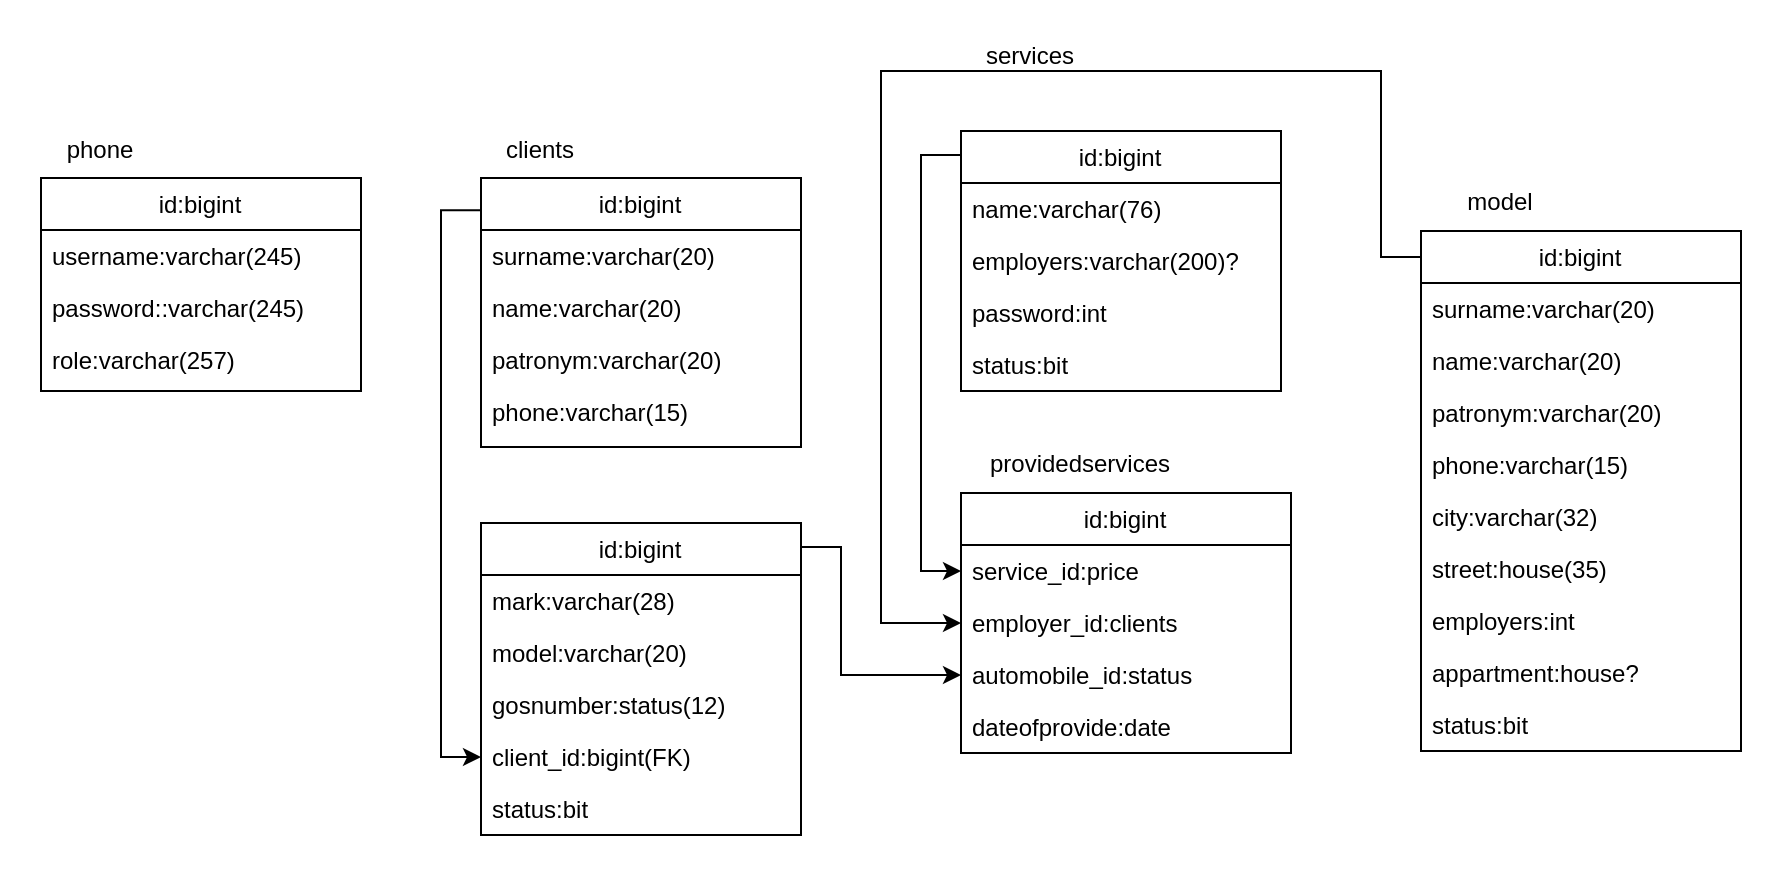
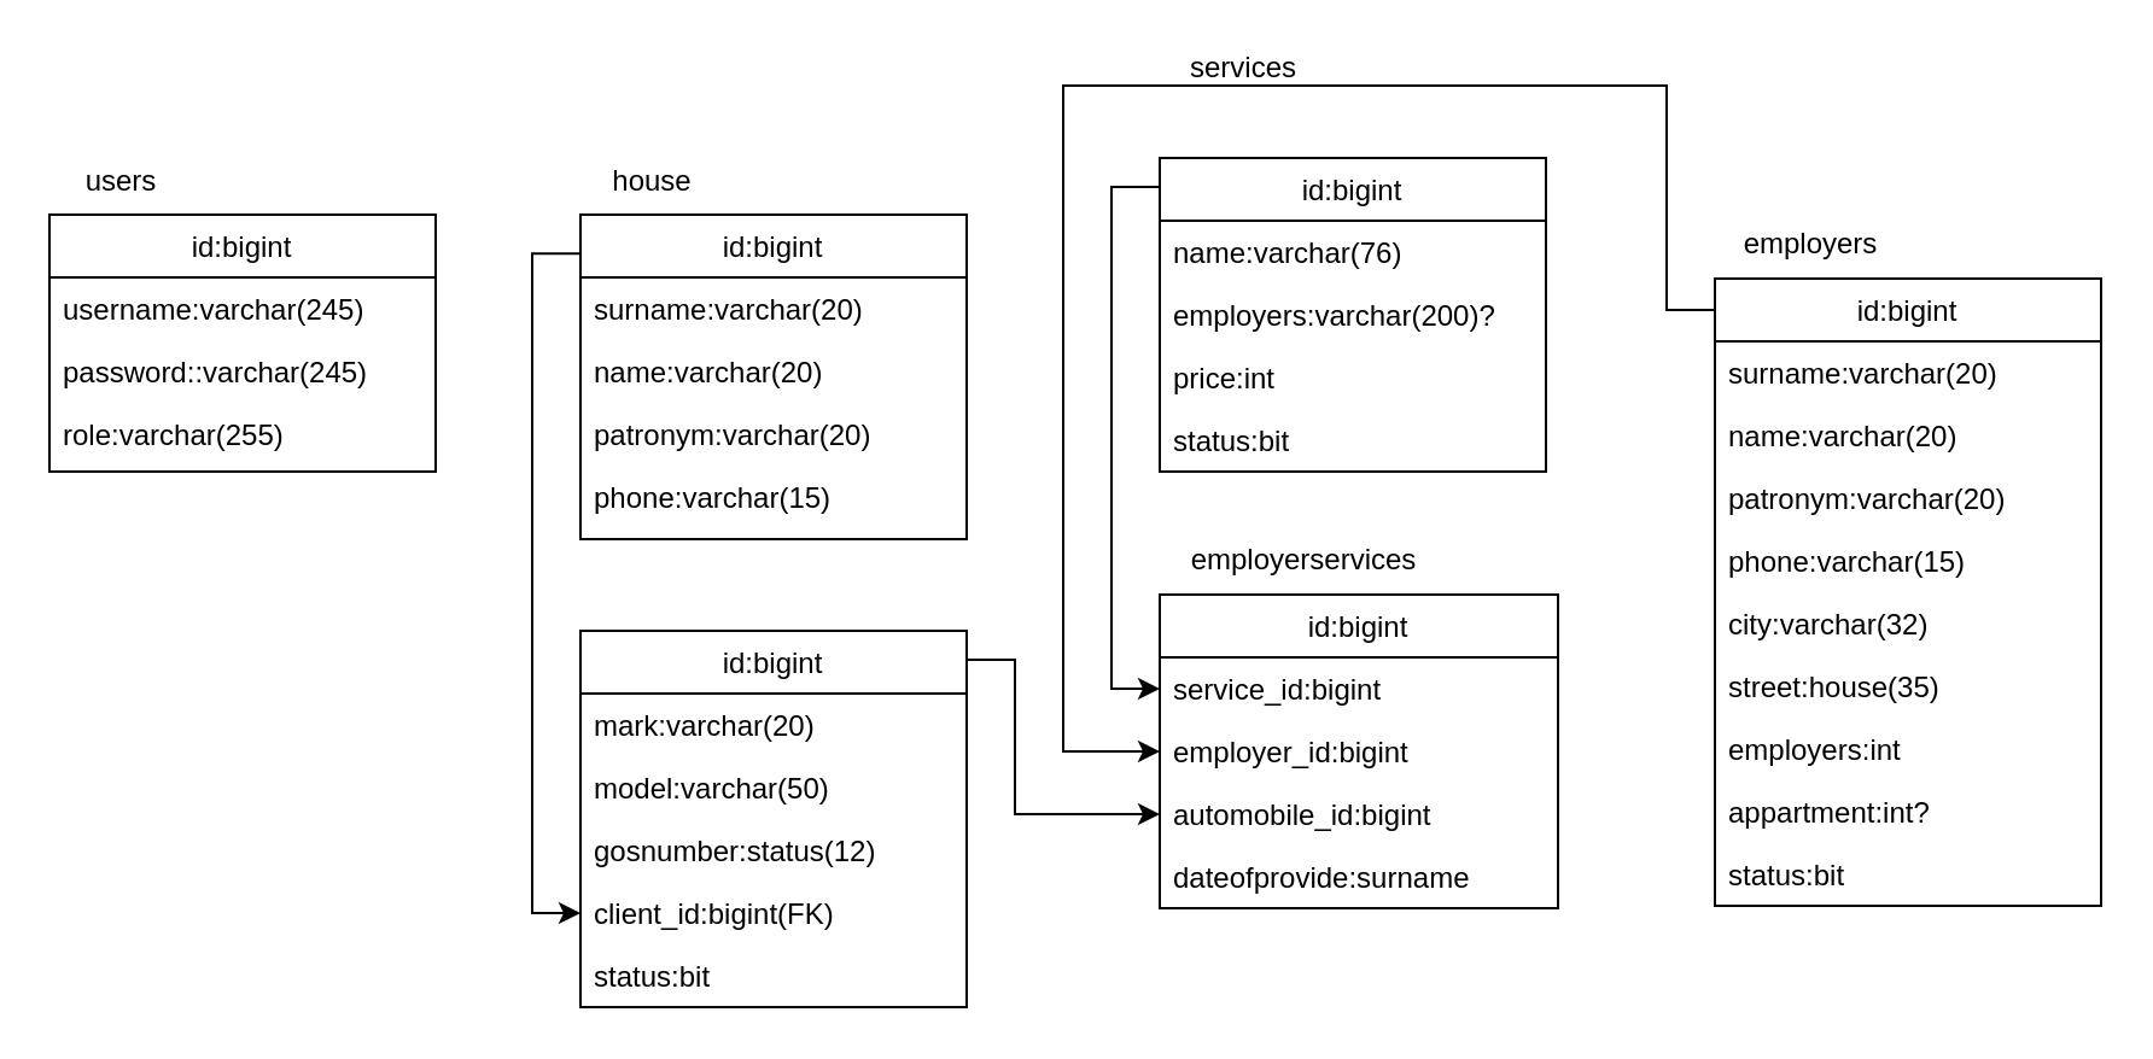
  <mxCell id="0" />
  <mxCell id="1" parent="0" />
  <mxCell id="2" style="edgeStyle=orthogonalEdgeStyle;rounded=0;orthogonalLoop=1;jettySize=auto;html=1;exitX=0;exitY=0.12;exitDx=0;exitDy=0;exitPerimeter=0;entryX=0;entryY=0.5;entryDx=0;entryDy=0;" parent="1" source="3" target="13" edge="1"><mxGeometry relative="1" as="geometry" /></mxCell>
  <mxCell id="3" value="id:bigint" style="swimlane;fontStyle=0;align=center;verticalAlign=top;childLayout=stackLayout;horizontal=1;startSize=26;horizontalStack=0;resizeParent=1;resizeLast=0;collapsible=1;marginBottom=0;rounded=0;shadow=0;strokeWidth=1;points=[[0,0,0,0,0],[0,0.12,0,0,0],[0,0.5,0,0,0],[0,0.75,0,0,0],[0,1,0,0,0],[0.25,0,0,0,0],[0.25,1,0,0,0],[0.5,0,0,0,0],[0.5,1,0,0,0],[0.75,0,0,0,0],[0.75,1,0,0,0],[1,0,0,0,0],[1,0.25,0,0,0],[1,0.5,0,0,0],[1,0.75,0,0,0],[1,1,0,0,0]];" parent="1" vertex="1"><mxGeometry x="240" y="88.5" width="160" height="134.5" as="geometry"><mxRectangle x="230" y="140" width="160" height="26" as="alternateBounds" /></mxGeometry></mxCell>
  <mxCell id="4" value="surname:varchar(20)" style="text;align=left;verticalAlign=top;spacingLeft=4;spacingRight=4;overflow=hidden;rotatable=0;points=[[0,0.5],[1,0.5]];portConstraint=eastwest;rounded=0;shadow=0;html=0;" parent="3" vertex="1"><mxGeometry y="26" width="160" height="26" as="geometry" /></mxCell>
  <mxCell id="5" value="name:varchar(20)" style="text;align=left;verticalAlign=top;spacingLeft=4;spacingRight=4;overflow=hidden;rotatable=0;points=[[0,0.5],[1,0.5]];portConstraint=eastwest;rounded=0;shadow=0;html=0;" parent="3" vertex="1"><mxGeometry y="52" width="160" height="26" as="geometry" /></mxCell>
  <mxCell id="6" value="patronym:varchar(20)" style="text;align=left;verticalAlign=top;spacingLeft=4;spacingRight=4;overflow=hidden;rotatable=0;points=[[0,0.5],[1,0.5]];portConstraint=eastwest;rounded=0;shadow=0;html=0;" parent="3" vertex="1"><mxGeometry y="78" width="160" height="26" as="geometry" /></mxCell>
  <mxCell id="7" value="phone:varchar(15)" style="text;align=left;verticalAlign=top;spacingLeft=4;spacingRight=4;overflow=hidden;rotatable=0;points=[[0,0.5],[1,0.5]];portConstraint=eastwest;rounded=0;shadow=0;html=0;" parent="3" vertex="1"><mxGeometry y="104" width="160" height="26" as="geometry" /></mxCell>
  <mxCell id="8" style="edgeStyle=orthogonalEdgeStyle;rounded=0;orthogonalLoop=1;jettySize=auto;html=1;exitX=1;exitY=0.09;exitDx=0;exitDy=0;exitPerimeter=0;entryX=0;entryY=0.5;entryDx=0;entryDy=0;" parent="1" source="9" target="24" edge="1"><mxGeometry relative="1" as="geometry"><Array as="points"><mxPoint x="400" y="273" /><mxPoint x="420" y="273" /><mxPoint x="420" y="337" /></Array></mxGeometry></mxCell>
  <mxCell id="9" value="id:bigint" style="swimlane;fontStyle=0;align=center;verticalAlign=top;childLayout=stackLayout;horizontal=1;startSize=26;horizontalStack=0;resizeParent=1;resizeLast=0;collapsible=1;marginBottom=0;rounded=0;shadow=0;strokeWidth=1;points=[[0,0,0,0,0],[0,0.1,0,0,0],[0,0.5,0,0,0],[0,0.75,0,0,0],[0,1,0,0,0],[0.25,0,0,0,0],[0.25,1,0,0,0],[0.5,0,0,0,0],[0.5,1,0,0,0],[0.75,0,0,0,0],[0.75,1,0,0,0],[1,0,0,0,0],[1,0.09,0,0,0],[1,0.25,0,0,0],[1,0.5,0,0,0],[1,0.75,0,0,0],[1,1,0,0,0]];" parent="1" vertex="1"><mxGeometry x="240" y="261" width="160" height="156" as="geometry"><mxRectangle x="130" y="380" width="160" height="26" as="alternateBounds" /></mxGeometry></mxCell>
- <mxCell id="10" value="mark:varchar(28)" style="text;align=left;verticalAlign=top;spacingLeft=4;spacingRight=4;overflow=hidden;rotatable=0;points=[[0,0.5],[1,0.5]];portConstraint=eastwest;" parent="9" vertex="1"><mxGeometry y="26" width="160" height="26" as="geometry" /></mxCell>
- <mxCell id="11" value="model:varchar(20)" style="text;align=left;verticalAlign=top;spacingLeft=4;spacingRight=4;overflow=hidden;rotatable=0;points=[[0,0.5],[1,0.5]];portConstraint=eastwest;" parent="9" vertex="1"><mxGeometry y="52" width="160" height="26" as="geometry" /></mxCell>
+ <mxCell id="10" value="mark:varchar(20)" style="text;align=left;verticalAlign=top;spacingLeft=4;spacingRight=4;overflow=hidden;rotatable=0;points=[[0,0.5],[1,0.5]];portConstraint=eastwest;" parent="9" vertex="1"><mxGeometry y="26" width="160" height="26" as="geometry" /></mxCell>
+ <mxCell id="11" value="model:varchar(50)" style="text;align=left;verticalAlign=top;spacingLeft=4;spacingRight=4;overflow=hidden;rotatable=0;points=[[0,0.5],[1,0.5]];portConstraint=eastwest;" parent="9" vertex="1"><mxGeometry y="52" width="160" height="26" as="geometry" /></mxCell>
  <mxCell id="12" value="gosnumber:status(12)" style="text;align=left;verticalAlign=top;spacingLeft=4;spacingRight=4;overflow=hidden;rotatable=0;points=[[0,0.5],[1,0.5]];portConstraint=eastwest;" parent="9" vertex="1"><mxGeometry y="78" width="160" height="26" as="geometry" /></mxCell>
  <mxCell id="13" value="client_id:bigint(FK)" style="text;align=left;verticalAlign=top;spacingLeft=4;spacingRight=4;overflow=hidden;rotatable=0;points=[[0,0.5],[1,0.5]];portConstraint=eastwest;" parent="9" vertex="1"><mxGeometry y="104" width="160" height="26" as="geometry" /></mxCell>
  <mxCell id="14" value="status:bit" style="text;align=left;verticalAlign=top;spacingLeft=4;spacingRight=4;overflow=hidden;rotatable=0;points=[[0,0.5],[1,0.5]];portConstraint=eastwest;" parent="9" vertex="1"><mxGeometry y="130" width="160" height="26" as="geometry" /></mxCell>
  <mxCell id="15" style="edgeStyle=orthogonalEdgeStyle;rounded=0;orthogonalLoop=1;jettySize=auto;html=1;exitX=0;exitY=0.12;exitDx=0;exitDy=0;exitPerimeter=0;entryX=0;entryY=0.5;entryDx=0;entryDy=0;" parent="1" source="16" target="22" edge="1"><mxGeometry relative="1" as="geometry"><Array as="points"><mxPoint x="460" y="77" /><mxPoint x="460" y="285" /></Array></mxGeometry></mxCell>
  <mxCell id="16" value="id:bigint" style="swimlane;fontStyle=0;align=center;verticalAlign=top;childLayout=stackLayout;horizontal=1;startSize=26;horizontalStack=0;resizeParent=1;resizeLast=0;collapsible=1;marginBottom=0;rounded=0;shadow=0;strokeWidth=1;points=[[0,0,0,0,0],[0,0.12,0,0,0],[0,0.25,0,0,0],[0,0.5,0,0,0],[0,0.75,0,0,0],[0,1,0,0,0],[0.25,0,0,0,0],[0.25,1,0,0,0],[0.5,0,0,0,0],[0.5,1,0,0,0],[0.75,0,0,0,0],[0.75,1,0,0,0],[1,0,0,0,0],[1,0.12,0,0,0],[1,0.5,0,0,0],[1,0.75,0,0,0],[1,1,0,0,0]];" parent="1" vertex="1"><mxGeometry x="480" y="65" width="160" height="130" as="geometry"><mxRectangle x="550" y="140" width="160" height="26" as="alternateBounds" /></mxGeometry></mxCell>
  <mxCell id="17" value="name:varchar(76)" style="text;align=left;verticalAlign=top;spacingLeft=4;spacingRight=4;overflow=hidden;rotatable=0;points=[[0,0.5],[1,0.5]];portConstraint=eastwest;" parent="16" vertex="1"><mxGeometry y="26" width="160" height="26" as="geometry" /></mxCell>
  <mxCell id="18" value="employers:varchar(200)?" style="text;align=left;verticalAlign=top;spacingLeft=4;spacingRight=4;overflow=hidden;rotatable=0;points=[[0,0.5],[1,0.5]];portConstraint=eastwest;rounded=0;shadow=0;html=0;" parent="16" vertex="1"><mxGeometry y="52" width="160" height="26" as="geometry" /></mxCell>
- <mxCell id="19" value="password:int" style="text;align=left;verticalAlign=top;spacingLeft=4;spacingRight=4;overflow=hidden;rotatable=0;points=[[0,0.5],[1,0.5]];portConstraint=eastwest;rounded=0;shadow=0;html=0;" parent="16" vertex="1"><mxGeometry y="78" width="160" height="26" as="geometry" /></mxCell>
+ <mxCell id="19" value="price:int" style="text;align=left;verticalAlign=top;spacingLeft=4;spacingRight=4;overflow=hidden;rotatable=0;points=[[0,0.5],[1,0.5]];portConstraint=eastwest;rounded=0;shadow=0;html=0;" parent="16" vertex="1"><mxGeometry y="78" width="160" height="26" as="geometry" /></mxCell>
  <mxCell id="20" value="status:bit" style="text;align=left;verticalAlign=top;spacingLeft=4;spacingRight=4;overflow=hidden;rotatable=0;points=[[0,0.5],[1,0.5]];portConstraint=eastwest;" parent="16" vertex="1"><mxGeometry y="104" width="160" height="26" as="geometry" /></mxCell>
  <mxCell id="21" value="id:bigint" style="swimlane;fontStyle=0;align=center;verticalAlign=top;childLayout=stackLayout;horizontal=1;startSize=26;horizontalStack=0;resizeParent=1;resizeLast=0;collapsible=1;marginBottom=0;rounded=0;shadow=0;strokeWidth=1;" parent="1" vertex="1"><mxGeometry x="480" y="246" width="165" height="130" as="geometry"><mxRectangle x="550" y="140" width="160" height="26" as="alternateBounds" /></mxGeometry></mxCell>
- <mxCell id="22" value="service_id:price" style="text;align=left;verticalAlign=top;spacingLeft=4;spacingRight=4;overflow=hidden;rotatable=0;points=[[0,0.5],[1,0.5]];portConstraint=eastwest;" parent="21" vertex="1"><mxGeometry y="26" width="165" height="26" as="geometry" /></mxCell>
- <mxCell id="23" value="employer_id:clients" style="text;align=left;verticalAlign=top;spacingLeft=4;spacingRight=4;overflow=hidden;rotatable=0;points=[[0,0.5],[1,0.5]];portConstraint=eastwest;rounded=0;shadow=0;html=0;" parent="21" vertex="1"><mxGeometry y="52" width="165" height="26" as="geometry" /></mxCell>
- <mxCell id="24" value="automobile_id:status" style="text;align=left;verticalAlign=top;spacingLeft=4;spacingRight=4;overflow=hidden;rotatable=0;points=[[0,0.5],[1,0.5]];portConstraint=eastwest;rounded=0;shadow=0;html=0;" parent="21" vertex="1"><mxGeometry y="78" width="165" height="26" as="geometry" /></mxCell>
- <mxCell id="25" value="dateofprovide:date" style="text;align=left;verticalAlign=top;spacingLeft=4;spacingRight=4;overflow=hidden;rotatable=0;points=[[0,0.5],[1,0.5]];portConstraint=eastwest;rounded=0;shadow=0;html=0;" parent="21" vertex="1"><mxGeometry y="104" width="165" height="26" as="geometry" /></mxCell>
+ <mxCell id="22" value="service_id:bigint" style="text;align=left;verticalAlign=top;spacingLeft=4;spacingRight=4;overflow=hidden;rotatable=0;points=[[0,0.5],[1,0.5]];portConstraint=eastwest;" parent="21" vertex="1"><mxGeometry y="26" width="165" height="26" as="geometry" /></mxCell>
+ <mxCell id="23" value="employer_id:bigint" style="text;align=left;verticalAlign=top;spacingLeft=4;spacingRight=4;overflow=hidden;rotatable=0;points=[[0,0.5],[1,0.5]];portConstraint=eastwest;rounded=0;shadow=0;html=0;" parent="21" vertex="1"><mxGeometry y="52" width="165" height="26" as="geometry" /></mxCell>
+ <mxCell id="24" value="automobile_id:bigint" style="text;align=left;verticalAlign=top;spacingLeft=4;spacingRight=4;overflow=hidden;rotatable=0;points=[[0,0.5],[1,0.5]];portConstraint=eastwest;rounded=0;shadow=0;html=0;" parent="21" vertex="1"><mxGeometry y="78" width="165" height="26" as="geometry" /></mxCell>
+ <mxCell id="25" value="dateofprovide:surname" style="text;align=left;verticalAlign=top;spacingLeft=4;spacingRight=4;overflow=hidden;rotatable=0;points=[[0,0.5],[1,0.5]];portConstraint=eastwest;rounded=0;shadow=0;html=0;" parent="21" vertex="1"><mxGeometry y="104" width="165" height="26" as="geometry" /></mxCell>
  <mxCell id="26" style="edgeStyle=orthogonalEdgeStyle;rounded=0;orthogonalLoop=1;jettySize=auto;html=1;exitX=0;exitY=0.16;exitDx=0;exitDy=0;exitPerimeter=0;entryX=0;entryY=0.5;entryDx=0;entryDy=0;" parent="1" source="27" target="23" edge="1"><mxGeometry relative="1" as="geometry"><Array as="points"><mxPoint x="690" y="128" /><mxPoint x="690" y="35" /><mxPoint x="440" y="35" /><mxPoint x="440" y="311" /></Array></mxGeometry></mxCell>
  <mxCell id="27" value="id:bigint" style="swimlane;fontStyle=0;align=center;verticalAlign=top;childLayout=stackLayout;horizontal=1;startSize=26;horizontalStack=0;resizeParent=1;resizeLast=0;collapsible=1;marginBottom=0;rounded=0;shadow=0;strokeWidth=1;points=[[0,0,0,0,0],[0,0.16,0,0,0],[0,0.5,0,0,0],[0,0.75,0,0,0],[0,1,0,0,0],[0.25,0,0,0,0],[0.25,1,0,0,0],[0.5,0,0,0,0],[0.5,1,0,0,0],[0.75,0,0,0,0],[0.75,1,0,0,0],[1,0,0,0,0],[1,0.25,0,0,0],[1,0.5,0,0,0],[1,0.75,0,0,0],[1,1,0,0,0]];" parent="1" vertex="1"><mxGeometry x="710" y="115" width="160" height="260" as="geometry"><mxRectangle x="230" y="140" width="160" height="26" as="alternateBounds" /></mxGeometry></mxCell>
  <mxCell id="28" value="surname:varchar(20)" style="text;align=left;verticalAlign=top;spacingLeft=4;spacingRight=4;overflow=hidden;rotatable=0;points=[[0,0.5],[1,0.5]];portConstraint=eastwest;rounded=0;shadow=0;html=0;" parent="27" vertex="1"><mxGeometry y="26" width="160" height="26" as="geometry" /></mxCell>
  <mxCell id="29" value="name:varchar(20)" style="text;align=left;verticalAlign=top;spacingLeft=4;spacingRight=4;overflow=hidden;rotatable=0;points=[[0,0.5],[1,0.5]];portConstraint=eastwest;rounded=0;shadow=0;html=0;" parent="27" vertex="1"><mxGeometry y="52" width="160" height="26" as="geometry" /></mxCell>
  <mxCell id="30" value="patronym:varchar(20)" style="text;align=left;verticalAlign=top;spacingLeft=4;spacingRight=4;overflow=hidden;rotatable=0;points=[[0,0.5],[1,0.5]];portConstraint=eastwest;rounded=0;shadow=0;html=0;" parent="27" vertex="1"><mxGeometry y="78" width="160" height="26" as="geometry" /></mxCell>
  <mxCell id="31" value="phone:varchar(15)" style="text;align=left;verticalAlign=top;spacingLeft=4;spacingRight=4;overflow=hidden;rotatable=0;points=[[0,0.5],[1,0.5]];portConstraint=eastwest;rounded=0;shadow=0;html=0;" parent="27" vertex="1"><mxGeometry y="104" width="160" height="26" as="geometry" /></mxCell>
  <mxCell id="32" value="city:varchar(32)" style="text;align=left;verticalAlign=top;spacingLeft=4;spacingRight=4;overflow=hidden;rotatable=0;points=[[0,0.5],[1,0.5]];portConstraint=eastwest;rounded=0;shadow=0;html=0;" parent="27" vertex="1"><mxGeometry y="130" width="160" height="26" as="geometry" /></mxCell>
  <mxCell id="33" value="street:house(35)" style="text;align=left;verticalAlign=top;spacingLeft=4;spacingRight=4;overflow=hidden;rotatable=0;points=[[0,0.5],[1,0.5]];portConstraint=eastwest;rounded=0;shadow=0;html=0;" parent="27" vertex="1"><mxGeometry y="156" width="160" height="26" as="geometry" /></mxCell>
  <mxCell id="34" value="employers:int" style="text;align=left;verticalAlign=top;spacingLeft=4;spacingRight=4;overflow=hidden;rotatable=0;points=[[0,0.5],[1,0.5]];portConstraint=eastwest;rounded=0;shadow=0;html=0;" parent="27" vertex="1"><mxGeometry y="182" width="160" height="26" as="geometry" /></mxCell>
- <mxCell id="35" value="appartment:house?" style="text;align=left;verticalAlign=top;spacingLeft=4;spacingRight=4;overflow=hidden;rotatable=0;points=[[0,0.5],[1,0.5]];portConstraint=eastwest;rounded=0;shadow=0;html=0;" parent="27" vertex="1"><mxGeometry y="208" width="160" height="26" as="geometry" /></mxCell>
+ <mxCell id="35" value="appartment:int?" style="text;align=left;verticalAlign=top;spacingLeft=4;spacingRight=4;overflow=hidden;rotatable=0;points=[[0,0.5],[1,0.5]];portConstraint=eastwest;rounded=0;shadow=0;html=0;" parent="27" vertex="1"><mxGeometry y="208" width="160" height="26" as="geometry" /></mxCell>
  <mxCell id="36" value="status:bit" style="text;align=left;verticalAlign=top;spacingLeft=4;spacingRight=4;overflow=hidden;rotatable=0;points=[[0,0.5],[1,0.5]];portConstraint=eastwest;" parent="27" vertex="1"><mxGeometry y="234" width="160" height="26" as="geometry" /></mxCell>
- <mxCell id="37" value="clients" style="text;html=1;align=center;verticalAlign=middle;whiteSpace=wrap;rounded=0;" parent="1" vertex="1"><mxGeometry x="250" y="69.39" width="40" height="11.89" as="geometry" /></mxCell>
+ <mxCell id="37" value="house" style="text;html=1;align=center;verticalAlign=middle;whiteSpace=wrap;rounded=0;" parent="1" vertex="1"><mxGeometry x="250" y="69.39" width="40" height="11.89" as="geometry" /></mxCell>
  <mxCell id="38" value="services" style="text;html=1;align=center;verticalAlign=middle;whiteSpace=wrap;rounded=0;" parent="1" vertex="1"><mxGeometry x="490" y="20" width="50" height="15" as="geometry" /></mxCell>
- <mxCell id="39" value="provided&lt;span style=&quot;background-color: initial;&quot;&gt;services&lt;/span&gt;" style="text;html=1;align=center;verticalAlign=middle;whiteSpace=wrap;rounded=0;" parent="1" vertex="1"><mxGeometry x="490" y="227" width="100" height="10.89" as="geometry" /></mxCell>
- <mxCell id="40" value="model" style="text;html=1;align=center;verticalAlign=middle;whiteSpace=wrap;rounded=0;" parent="1" vertex="1"><mxGeometry x="720" y="95" width="60" height="11.89" as="geometry" /></mxCell>
+ <mxCell id="39" value="employer&lt;span style=&quot;background-color: initial;&quot;&gt;services&lt;/span&gt;" style="text;html=1;align=center;verticalAlign=middle;whiteSpace=wrap;rounded=0;" parent="1" vertex="1"><mxGeometry x="490" y="227" width="100" height="10.89" as="geometry" /></mxCell>
+ <mxCell id="40" value="employers" style="text;html=1;align=center;verticalAlign=middle;whiteSpace=wrap;rounded=0;" parent="1" vertex="1"><mxGeometry x="720" y="95" width="60" height="11.89" as="geometry" /></mxCell>
  <mxCell id="41" value="id:bigint" style="swimlane;fontStyle=0;align=center;verticalAlign=top;childLayout=stackLayout;horizontal=1;startSize=26;horizontalStack=0;resizeParent=1;resizeLast=0;collapsible=1;marginBottom=0;rounded=0;shadow=0;strokeWidth=1;points=[[0,0,0,0,0],[0,0.12,0,0,0],[0,0.5,0,0,0],[0,0.75,0,0,0],[0,1,0,0,0],[0.25,0,0,0,0],[0.25,1,0,0,0],[0.5,0,0,0,0],[0.5,1,0,0,0],[0.75,0,0,0,0],[0.75,1,0,0,0],[1,0,0,0,0],[1,0.25,0,0,0],[1,0.5,0,0,0],[1,0.75,0,0,0],[1,1,0,0,0]];" parent="1" vertex="1"><mxGeometry x="20" y="88.5" width="160" height="106.5" as="geometry"><mxRectangle x="230" y="140" width="160" height="26" as="alternateBounds" /></mxGeometry></mxCell>
  <mxCell id="42" value="username:varchar(245)" style="text;align=left;verticalAlign=top;spacingLeft=4;spacingRight=4;overflow=hidden;rotatable=0;points=[[0,0.5],[1,0.5]];portConstraint=eastwest;rounded=0;shadow=0;html=0;" parent="41" vertex="1"><mxGeometry y="26" width="160" height="26" as="geometry" /></mxCell>
  <mxCell id="43" value="password::varchar(245)" style="text;align=left;verticalAlign=top;spacingLeft=4;spacingRight=4;overflow=hidden;rotatable=0;points=[[0,0.5],[1,0.5]];portConstraint=eastwest;rounded=0;shadow=0;html=0;" parent="41" vertex="1"><mxGeometry y="52" width="160" height="26" as="geometry" /></mxCell>
- <mxCell id="44" value="role:varchar(257)" style="text;align=left;verticalAlign=top;spacingLeft=4;spacingRight=4;overflow=hidden;rotatable=0;points=[[0,0.5],[1,0.5]];portConstraint=eastwest;rounded=0;shadow=0;html=0;" parent="41" vertex="1"><mxGeometry y="78" width="160" height="26" as="geometry" /></mxCell>
- <mxCell id="45" value="phone" style="text;html=1;align=center;verticalAlign=middle;whiteSpace=wrap;rounded=0;" parent="1" vertex="1"><mxGeometry x="30" y="69.39" width="40" height="11.89" as="geometry" /></mxCell>
+ <mxCell id="44" value="role:varchar(255)" style="text;align=left;verticalAlign=top;spacingLeft=4;spacingRight=4;overflow=hidden;rotatable=0;points=[[0,0.5],[1,0.5]];portConstraint=eastwest;rounded=0;shadow=0;html=0;" parent="41" vertex="1"><mxGeometry y="78" width="160" height="26" as="geometry" /></mxCell>
+ <mxCell id="45" value="users" style="text;html=1;align=center;verticalAlign=middle;whiteSpace=wrap;rounded=0;" parent="1" vertex="1"><mxGeometry x="30" y="69.39" width="40" height="11.89" as="geometry" /></mxCell>
